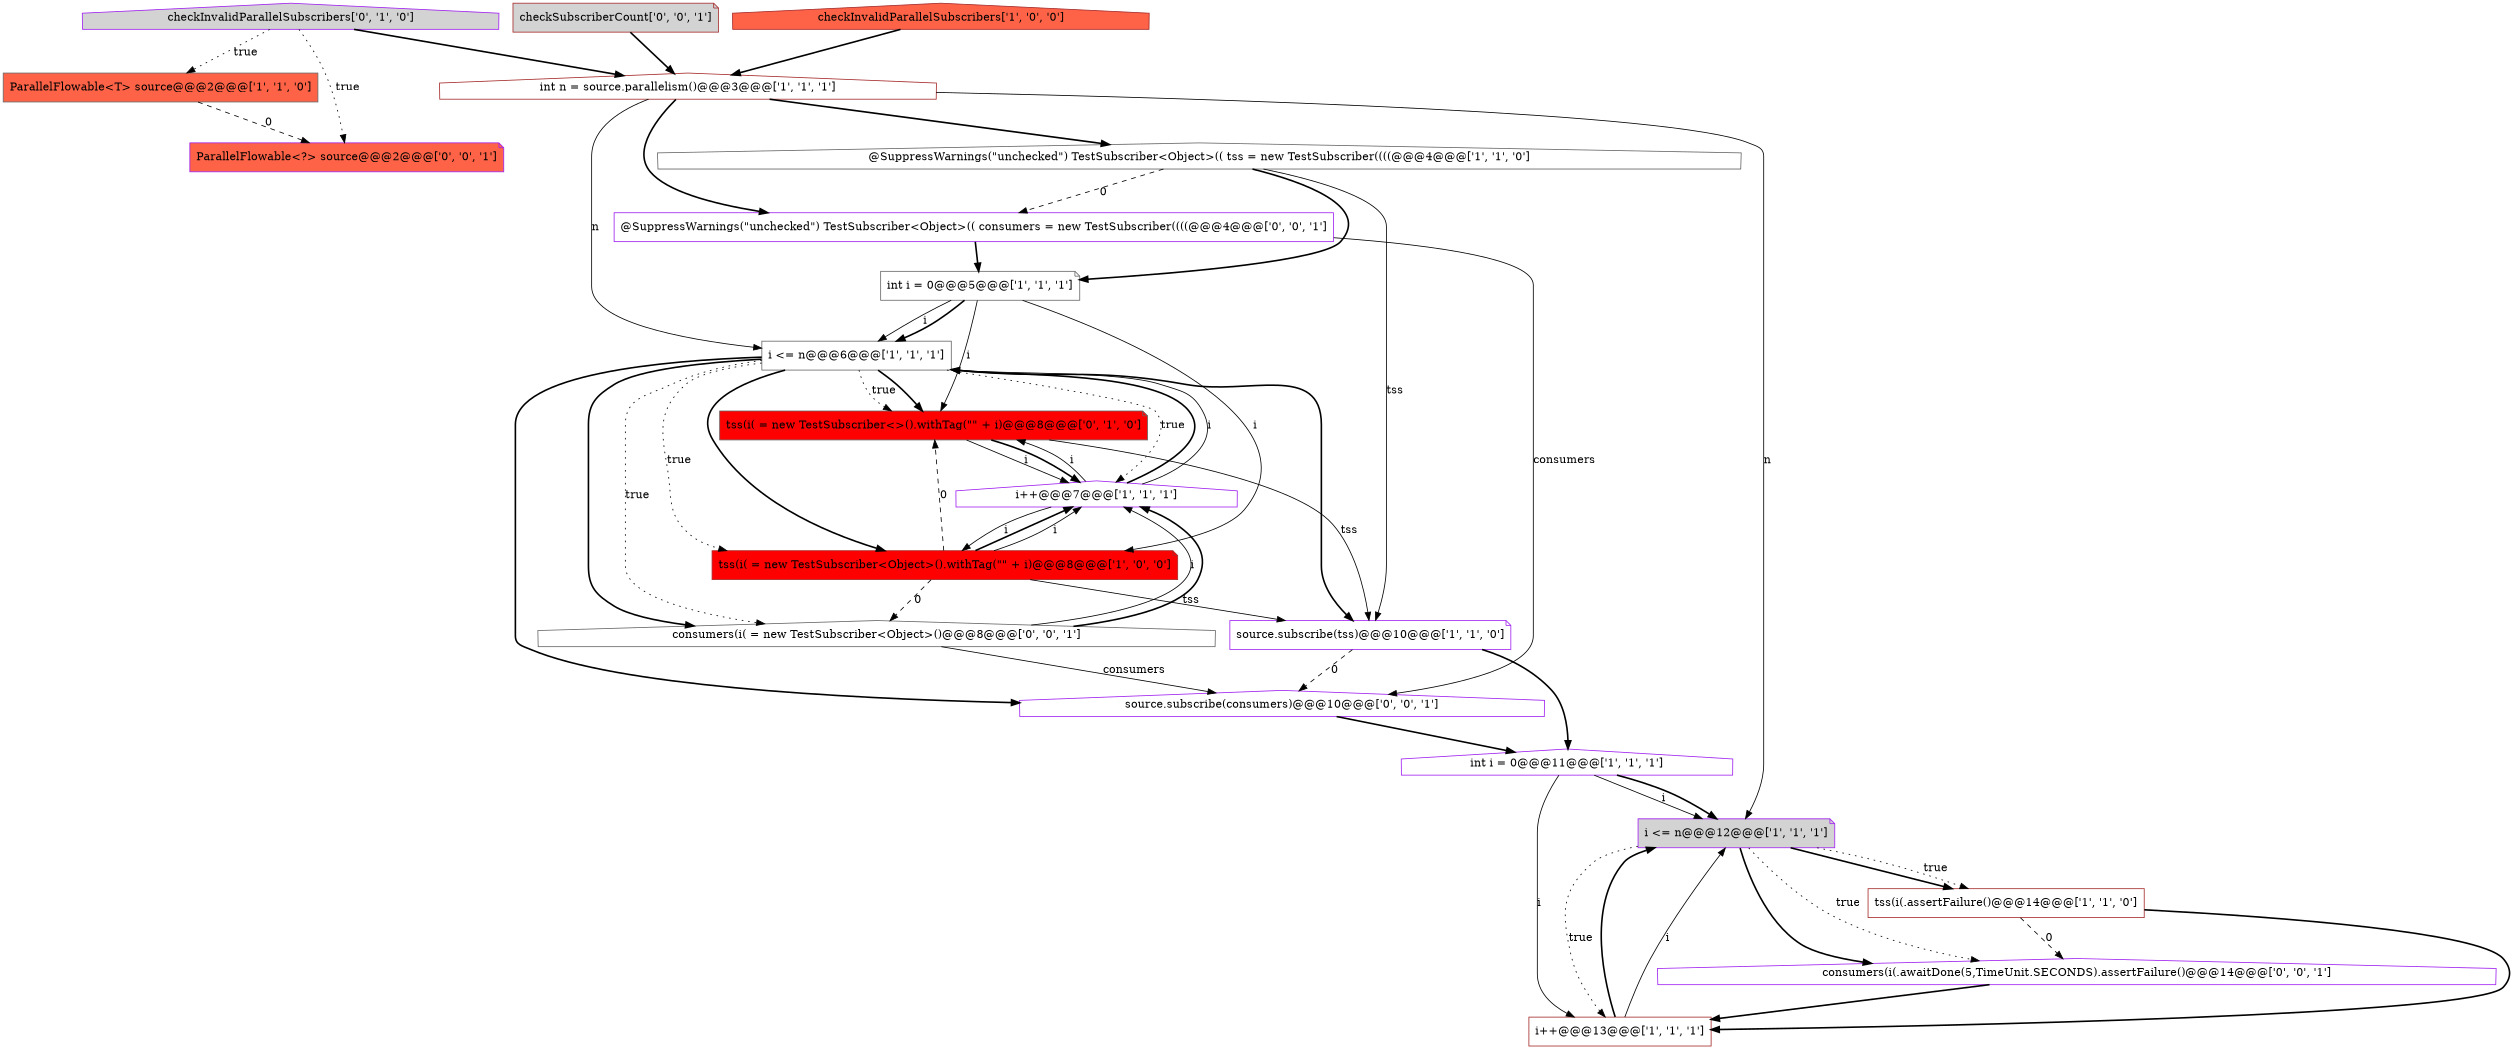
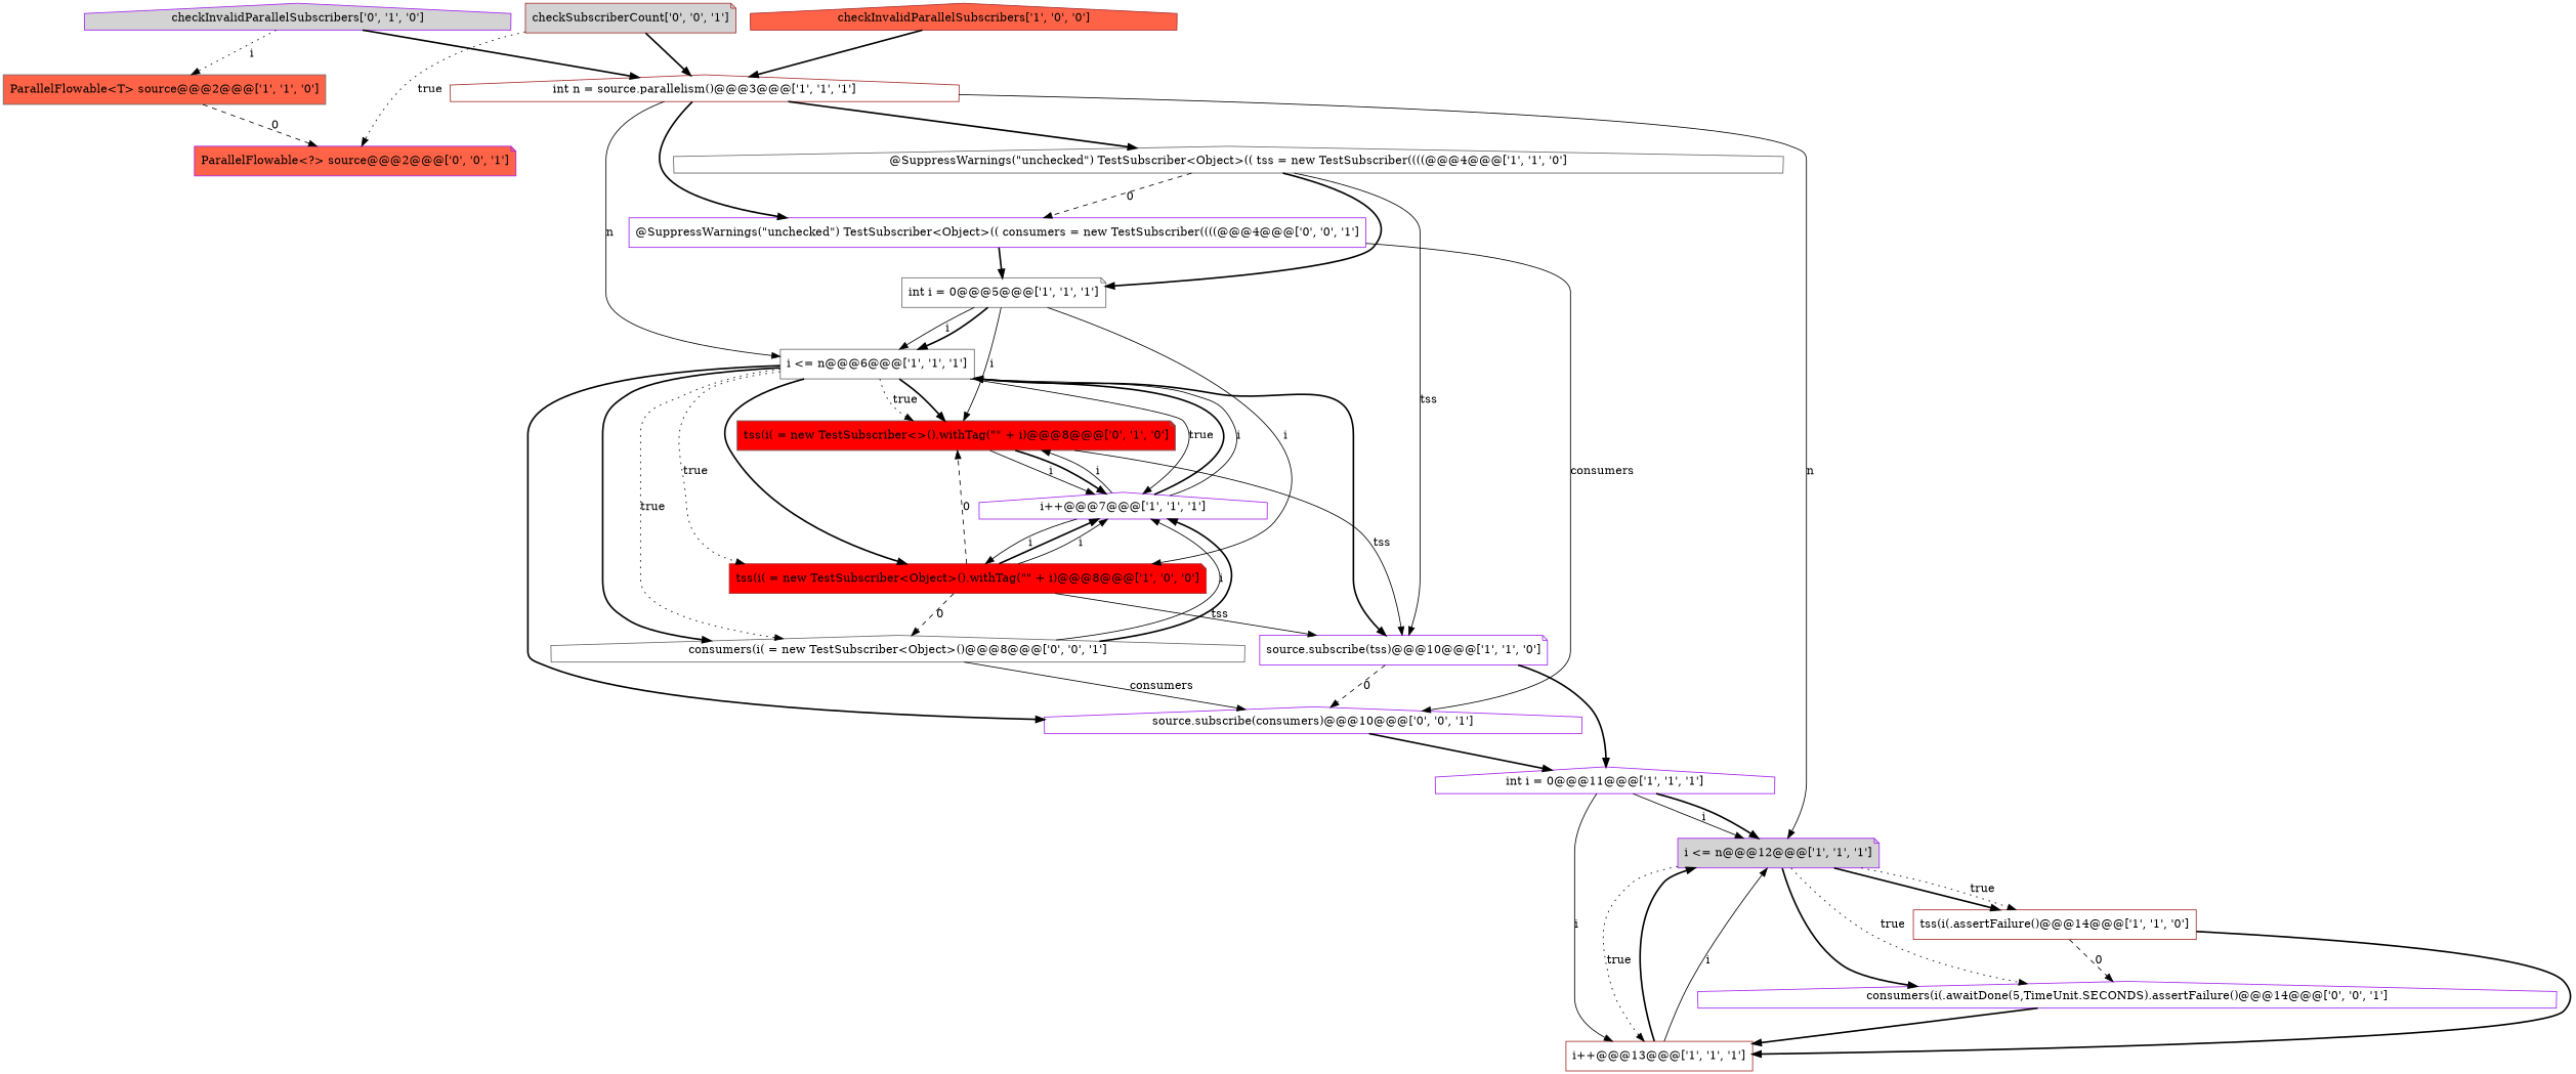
  digraph {
    node [color=purple fillcolor=white shape=house style=filled]
    edge [style=bold]
    n1 [fillcolor=tomato label="ParallelFlowable<?> source@@@2@@@['0', '0', '1']" shape=note]
    n2 [color=gray40 label="i <= n@@@6@@@['1', '1', '1']" shape=box]
    n3 [color=gray40 fillcolor=red label="tss(i( = new TestSubscriber<>().withTag(\"\" + i)@@@8@@@['0', '1', '0']" shape=note]
    n4 [label="source.subscribe(consumers)@@@10@@@['0', '0', '1']"]
    n5 [color=brown fillcolor=red label="tss(i( = new TestSubscriber<Object>().withTag(\"\" + i)@@@8@@@['1', '0', '0']" shape=note]
    n6 [label="i++@@@7@@@['1', '1', '1']"]
    n7 [color=gray40 label="consumers(i( = new TestSubscriber<Object>()@@@8@@@['0', '0', '1']"]
    n8 [label="source.subscribe(tss)@@@10@@@['1', '1', '0']" shape=note]
    n9 [label="int i = 0@@@11@@@['1', '1', '1']"]
    n10 [color=gray40 fillcolor=tomato label="ParallelFlowable<T> source@@@2@@@['1', '1', '0']" shape=box]
    n11 [fillcolor=lightgray label="checkInvalidParallelSubscribers['0', '1', '0']"]
    n12 [color=brown label="int n = source.parallelism()@@@3@@@['1', '1', '1']"]
    n13 [fillcolor=lightgray label="i <= n@@@12@@@['1', '1', '1']" shape=note]
    n14 [label="@SuppressWarnings(\"unchecked\") TestSubscriber<Object>(( consumers = new TestSubscriber((((@@@4@@@['0', '0', '1']" shape=box]
    n15 [color=gray40 label="@SuppressWarnings(\"unchecked\") TestSubscriber<Object>(( tss = new TestSubscriber((((@@@4@@@['1', '1', '0']"]
    n16 [color=brown label="i++@@@13@@@['1', '1', '1']" shape=box]
    n17 [label="consumers(i(.awaitDone(5,TimeUnit.SECONDS).assertFailure()@@@14@@@['0', '0', '1']"]
    n18 [color=brown label="tss(i(.assertFailure()@@@14@@@['1', '1', '0']" shape=box]
    n19 [color=gray40 label="int i = 0@@@5@@@['1', '1', '1']" shape=note]
    n20 [color=brown fillcolor=tomato label="checkInvalidParallelSubscribers['1', '0', '0']"]
    n21 [color=brown fillcolor=lightgray label="checkSubscriberCount['0', '0', '1']" shape=note]
    n2 -> n3 [label=true style=dotted]
    n2 -> n3
    n2 -> n4
    n2 -> n5 [label=true style=dotted]
    n2 -> n5
-   n2 -> n6 [label=true style=dotted]
+   n2 -> n6 [label=true style=solid]
    n2 -> n7
    n2 -> n7 [label=true style=dotted]
    n2 -> n8
    n3 -> n6 [label=i style=solid]
    n3 -> n6
    n3 -> n8 [label=tss style=solid]
    n4 -> n9
    n5 -> n3 [label=0 style=dashed]
    n5 -> n6
    n5 -> n6 [label=i style=solid]
    n5 -> n7 [label=0 style=dashed]
    n5 -> n8 [label=tss style=solid]
    n6 -> n2
    n6 -> n2 [label=i style=solid]
    n6 -> n3 [label=i style=solid]
    n6 -> n5 [label=i style=solid]
    n7 -> n4 [label=consumers style=solid]
    n7 -> n6 [label=i style=solid]
    n7 -> n6
    n8 -> n4 [label=0 style=dashed]
    n8 -> n9
    n9 -> n13 [label=i style=solid]
    n9 -> n13
    n9 -> n16 [label=i style=solid]
    n10 -> n1 [label=0 style=dashed]
-   n11 -> n10 [label=true style=dotted]
+   n11 -> n10 [label=i style=dotted]
    n11 -> n12
    n12 -> n2 [label=n style=solid]
    n12 -> n13 [label=n style=solid]
    n12 -> n14
    n12 -> n15
    n13 -> n16 [label=true style=dotted]
    n13 -> n17
    n13 -> n17 [label=true style=dotted]
    n13 -> n18
    n13 -> n18 [label=true style=dotted]
    n14 -> n4 [label=consumers style=solid]
    n14 -> n19
    n15 -> n8 [label=tss style=solid]
    n15 -> n14 [label=0 style=dashed]
    n15 -> n19
    n16 -> n13
    n16 -> n13 [label=i style=solid]
    n17 -> n16
    n18 -> n16
    n18 -> n17 [label=0 style=dashed]
    n19 -> n2 [label=i style=solid]
    n19 -> n2
    n19 -> n3 [label=i style=solid]
    n19 -> n5 [label=i style=solid]
    n20 -> n12
-   n11 -> n1 [label=true style=dotted]
+   n21 -> n1 [label=true style=dotted]
    n21 -> n12
  }
